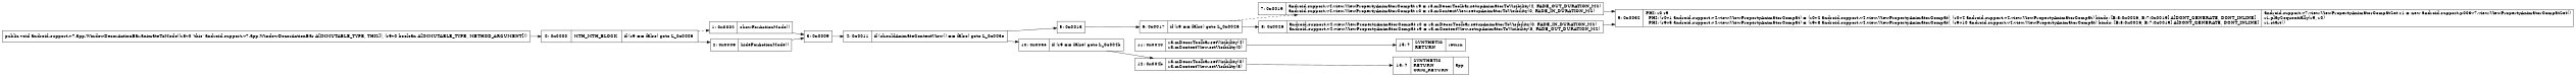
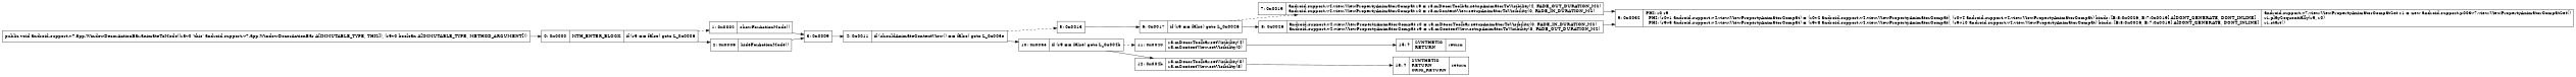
  digraph {
    fontname="DejaVu Serif"
    rankdir=LR
    node [fontname="DejaVu Serif" shape=record]
    edge [fontname="DejaVu Serif"]
-   n1 [label="{0\:\ 0x0000|MTH_MTH_BLOCK\l|if (r9 == false) goto L_0x0006\l}"]
+   n1 [label="{0\:\ 0x0000|MTH_ENTER_BLOCK\l|if (r9 == false) goto L_0x0006\l}"]
    n2 [label="{1\:\ 0x0002|showForActionMode()\l}"]
    n3 [label="{2\:\ 0x0006|hideForActionMode()\l}"]
    n4 [label="{3\:\ 0x0009}"]
    n5 [label="{4\:\ 0x0011|if (shouldAnimateContextView() == false) goto L_0x003e\l}"]
    n6 [label="{5\:\ 0x0013}"]
    n7 [label="{10\:\ 0x003e|if (r9 == false) goto L_0x004b\l}"]
    n8 [label="{6\:\ 0x0017|if (r9 == false) goto L_0x0026\l}"]
    n9 [label="{11\:\ 0x0040|r8.mDecorToolbar.setVisibility(4)\lr8.mContextView.setVisibility(0)\l}"]
    n10 [label="{12\:\ 0x004b|r8.mDecorToolbar.setVisibility(0)\lr8.mContextView.setVisibility(8)\l}"]
    n11 [label="{7\:\ 0x0019|android.support.v4.view.ViewPropertyAnimatorCompat r9 = r8.mDecorToolbar.setupAnimatorToVisibility(4, FADE_OUT_DURATION_MS)\landroid.support.v4.view.ViewPropertyAnimatorCompat r0 = r8.mContextView.setupAnimatorToVisibility(0, FADE_IN_DURATION_MS)\l}"]
    n12 [label="{8\:\ 0x0026|android.support.v4.view.ViewPropertyAnimatorCompat r0 = r8.mDecorToolbar.setupAnimatorToVisibility(0, FADE_IN_DURATION_MS)\landroid.support.v4.view.ViewPropertyAnimatorCompat r9 = r8.mContextView.setupAnimatorToVisibility(8, FADE_OUT_DURATION_MS)\l}"]
    n13 [label="{9\:\ 0x0032|PHI: r0 r9 \l  PHI: (r0v1 android.support.v4.view.ViewPropertyAnimatorCompat) = (r0v2 android.support.v4.view.ViewPropertyAnimatorCompat), (r0v4 android.support.v4.view.ViewPropertyAnimatorCompat) binds: [B:8:0x0026, B:7:0x0019] A[DONT_GENERATE, DONT_INLINE]\l  PHI: (r9v5 android.support.v4.view.ViewPropertyAnimatorCompat) = (r9v8 android.support.v4.view.ViewPropertyAnimatorCompat), (r9v10 android.support.v4.view.ViewPropertyAnimatorCompat) binds: [B:8:0x0026, B:7:0x0019] A[DONT_GENERATE, DONT_INLINE]\l|android.support.v7.view.ViewPropertyAnimatorCompatSet r1 = new android.support.p003v7.view.ViewPropertyAnimatorCompatSet()\lr1.playSequentially(r9, r0)\lr1.start()\l}"]
    n14 [label="{15\:\ ?|SYNTHETIC\lRETURN\l|return\l}"]
-   n15 [label="{13\:\ ?|SYNTHETIC\lRETURN\lORIG_RETURN\l|app\l}"]
+   n15 [label="{13\:\ ?|SYNTHETIC\lRETURN\lORIG_RETURN\l|return\l}"]
    n16 [label="{public void android.support.v7.app.WindowDecorActionBar.animateToMode((r8v0 'this' android.support.v7.app.WindowDecorActionBar A[IMMUTABLE_TYPE, THIS]), (r9v0 boolean A[IMMUTABLE_TYPE, METHOD_ARGUMENT])) }"]
    n1 -> n2 [style=dashed]
    n1 -> n3
    n2 -> n4
    n3 -> n4
    n4 -> n5
-   n5 -> n6 [style=solid]
+   n5 -> n6 [style=dashed]
    n5 -> n7
    n6 -> n8
+   n7 -> n9 [style=dashed]
    n7 -> n10
    n8 -> n11 [style=dashed]
    n8 -> n12
    n9 -> n14
    n10 -> n15
    n11 -> n13
    n12 -> n13
    n16 -> n1
  }
